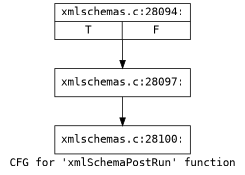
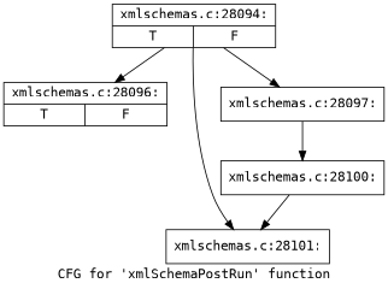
  digraph {
    fontname="DejaVu Sans Mono"
    label="CFG for 'xmlSchemaPostRun' function"
    node [fontname="DejaVu Sans Mono" shape=record]
    edge [fontname="DejaVu Sans Mono"]
    n1 [label="{xmlschemas.c:28094:|{<s0>T|<s1>F}}"]
+   n2 [label="{xmlschemas.c:28096:|{<s0>T|<s1>F}}"]
+   n3 [label="{xmlschemas.c:28101:}"]
    n4 [label="{xmlschemas.c:28097:}"]
    n5 [label="{xmlschemas.c:28100:}"]
+   n1 -> n2
+   n1 -> n3
    n1 -> n4
    n4 -> n5
+   n5 -> n3
  }
